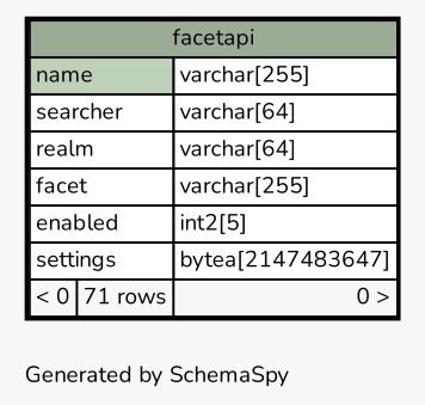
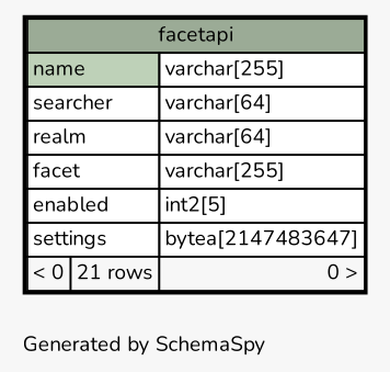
  digraph {
    bgcolor="#f7f7f7"
    fontname=Nunito
    fontsize=11
    label="\nGenerated by SchemaSpy"
    labeljust=l
    nodesep=0.18
    rankdir=TB
    ranksep=0.46
-   n1 [fontname=Nunito fontsize=11 label=<     <TABLE BORDER="2" CELLBORDER="1" CELLSPACING="0" BGCOLOR="#ffffff">       <TR><TD COLSPAN="3" BGCOLOR="#9bab96" ALIGN="CENTER">facetapi</TD></TR>       <TR><TD PORT="name" COLSPAN="2" BGCOLOR="#bed1b8" ALIGN="LEFT">name</TD><TD PORT="name.type" ALIGN="LEFT">varchar[255]</TD></TR>       <TR><TD PORT="searcher" COLSPAN="2" ALIGN="LEFT">searcher</TD><TD PORT="searcher.type" ALIGN="LEFT">varchar[64]</TD></TR>       <TR><TD PORT="realm" COLSPAN="2" ALIGN="LEFT">realm</TD><TD PORT="realm.type" ALIGN="LEFT">varchar[64]</TD></TR>       <TR><TD PORT="facet" COLSPAN="2" ALIGN="LEFT">facet</TD><TD PORT="facet.type" ALIGN="LEFT">varchar[255]</TD></TR>       <TR><TD PORT="enabled" COLSPAN="2" ALIGN="LEFT">enabled</TD><TD PORT="enabled.type" ALIGN="LEFT">int2[5]</TD></TR>       <TR><TD PORT="settings" COLSPAN="2" ALIGN="LEFT">settings</TD><TD PORT="settings.type" ALIGN="LEFT">bytea[2147483647]</TD></TR>       <TR><TD ALIGN="LEFT" BGCOLOR="#f7f7f7">&lt; 0</TD><TD ALIGN="RIGHT" BGCOLOR="#f7f7f7">71 rows</TD><TD ALIGN="RIGHT" BGCOLOR="#f7f7f7">0 &gt;</TD></TR>     </TABLE>> shape=plaintext]
+   n1 [fontname=Nunito fontsize=11 label=<     <TABLE BORDER="2" CELLBORDER="1" CELLSPACING="0" BGCOLOR="#ffffff">       <TR><TD COLSPAN="3" BGCOLOR="#9bab96" ALIGN="CENTER">facetapi</TD></TR>       <TR><TD PORT="name" COLSPAN="2" BGCOLOR="#bed1b8" ALIGN="LEFT">name</TD><TD PORT="name.type" ALIGN="LEFT">varchar[255]</TD></TR>       <TR><TD PORT="searcher" COLSPAN="2" ALIGN="LEFT">searcher</TD><TD PORT="searcher.type" ALIGN="LEFT">varchar[64]</TD></TR>       <TR><TD PORT="realm" COLSPAN="2" ALIGN="LEFT">realm</TD><TD PORT="realm.type" ALIGN="LEFT">varchar[64]</TD></TR>       <TR><TD PORT="facet" COLSPAN="2" ALIGN="LEFT">facet</TD><TD PORT="facet.type" ALIGN="LEFT">varchar[255]</TD></TR>       <TR><TD PORT="enabled" COLSPAN="2" ALIGN="LEFT">enabled</TD><TD PORT="enabled.type" ALIGN="LEFT">int2[5]</TD></TR>       <TR><TD PORT="settings" COLSPAN="2" ALIGN="LEFT">settings</TD><TD PORT="settings.type" ALIGN="LEFT">bytea[2147483647]</TD></TR>       <TR><TD ALIGN="LEFT" BGCOLOR="#f7f7f7">&lt; 0</TD><TD ALIGN="RIGHT" BGCOLOR="#f7f7f7">21 rows</TD><TD ALIGN="RIGHT" BGCOLOR="#f7f7f7">0 &gt;</TD></TR>     </TABLE>> shape=plaintext]
  }
